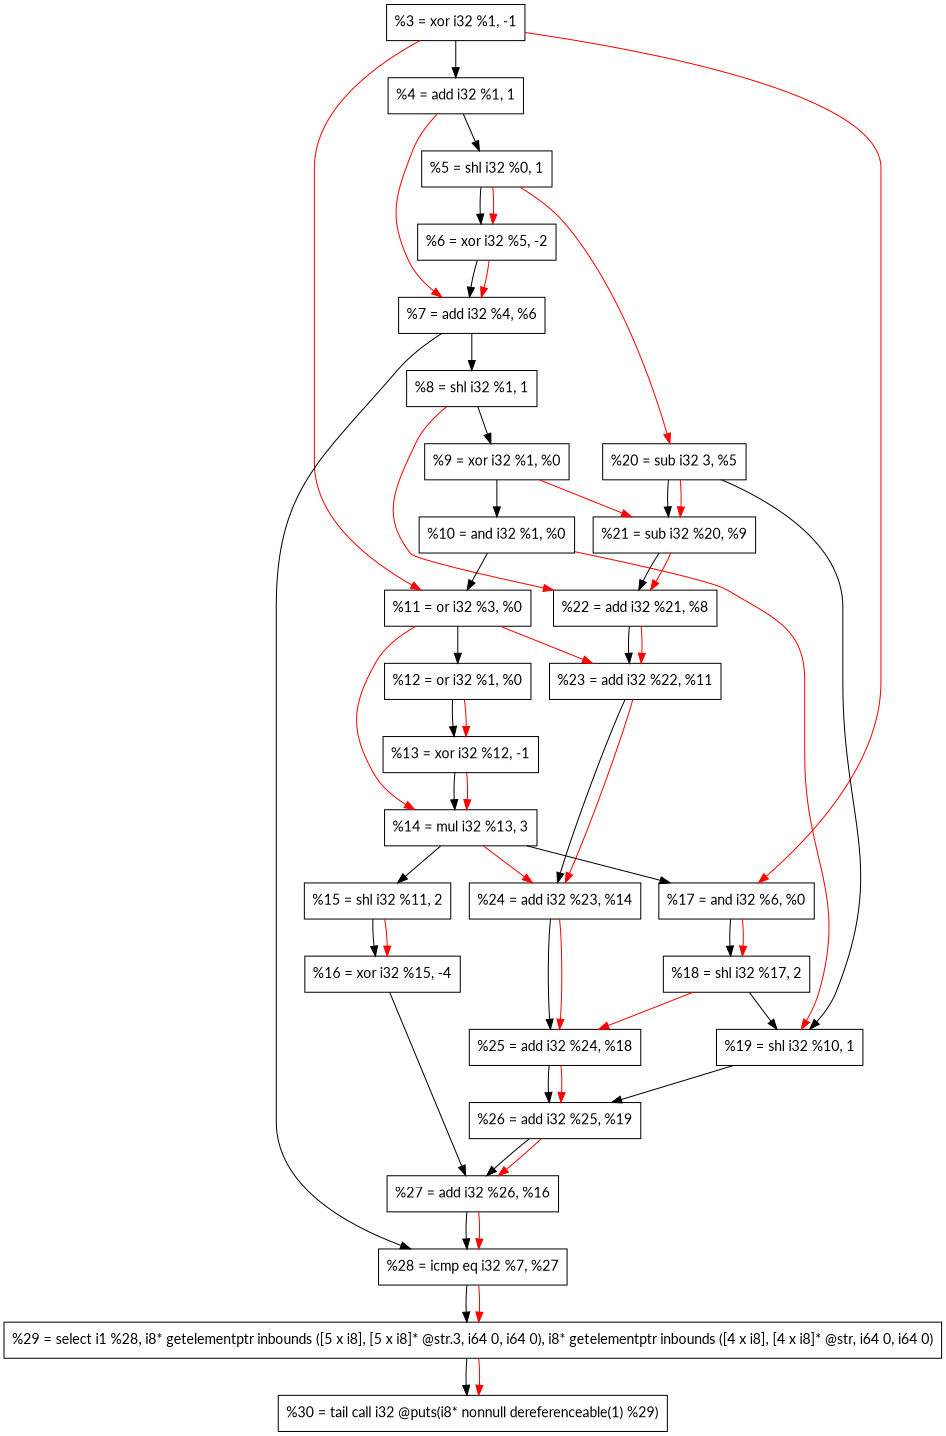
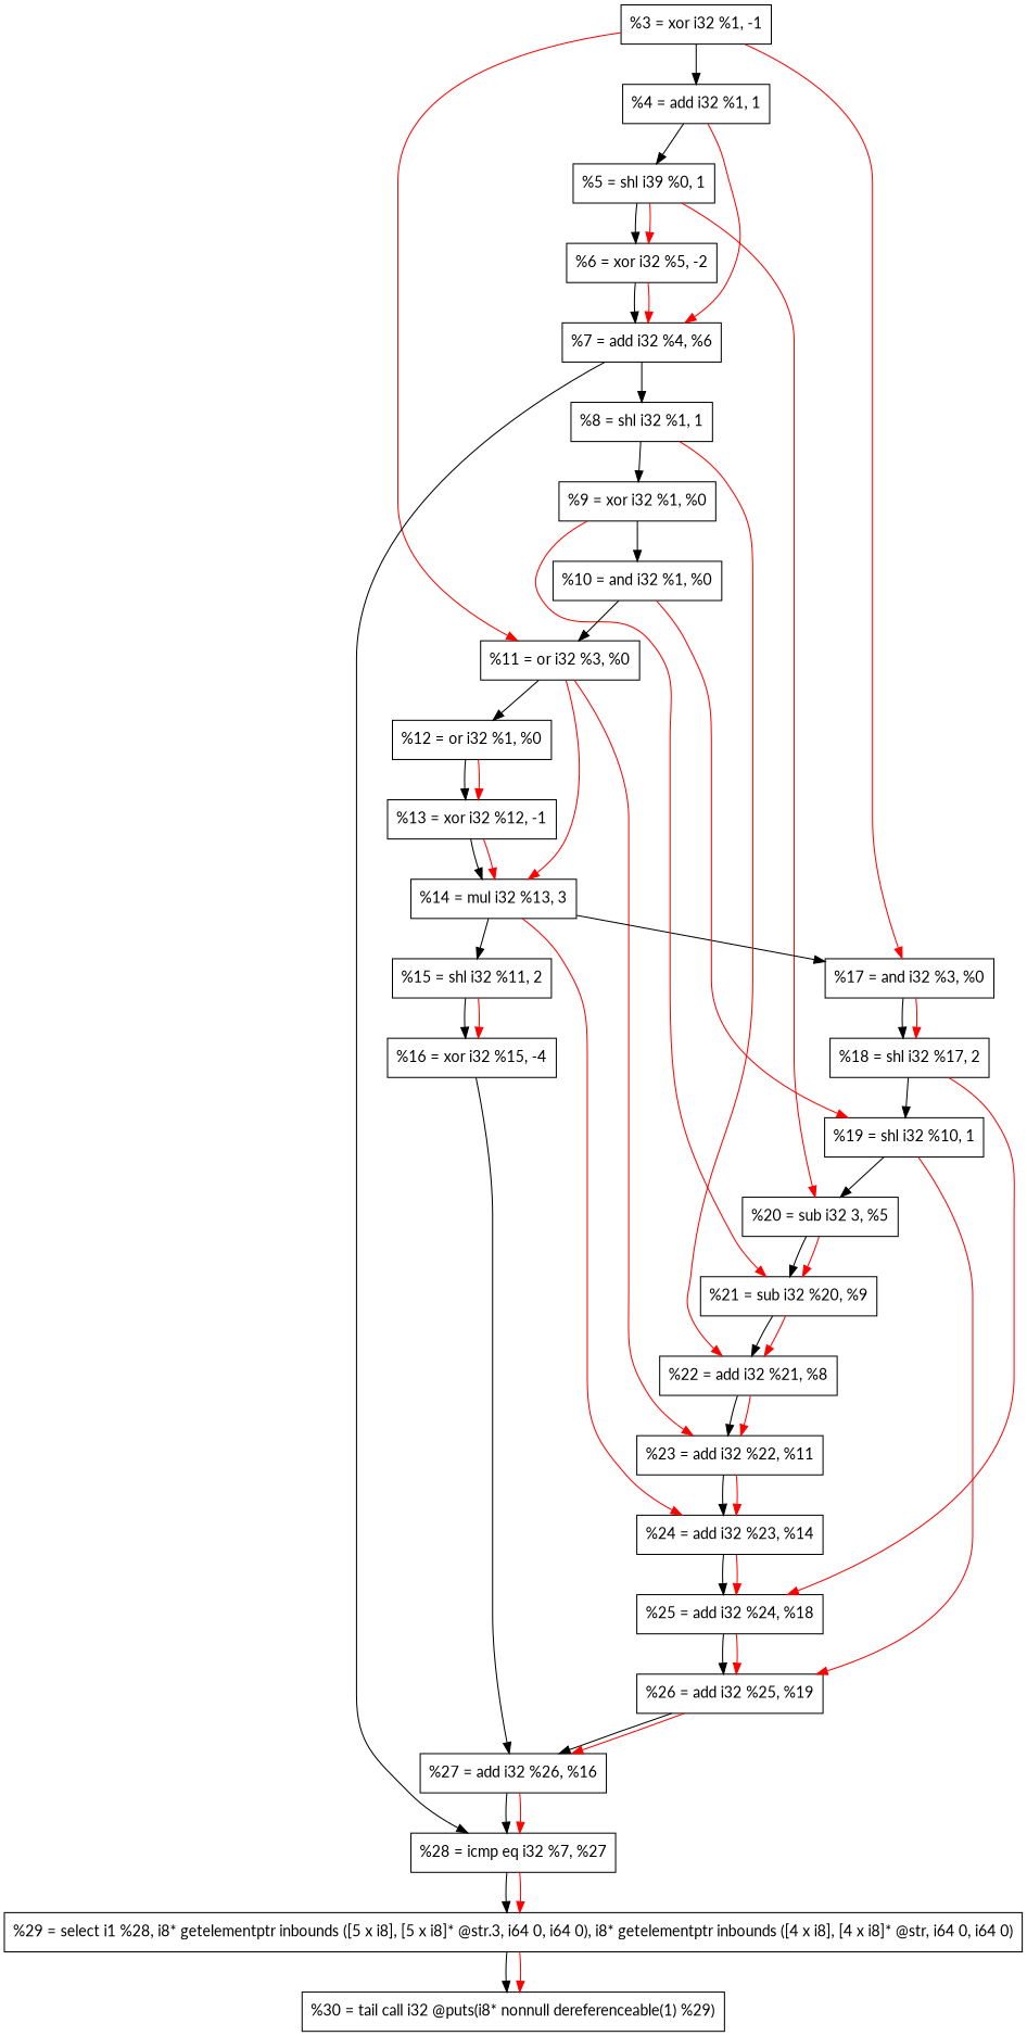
  digraph {
    fontname=Lato
    node [fontname=Lato shape=record]
    edge [fontname=Lato color=red]
    n1 [label="  %3 = xor i32 %1, -1"]
    n2 [label="  %4 = add i32 %1, 1"]
    n3 [label="  %11 = or i32 %3, %0"]
-   n4 [label="%17 = and i32 %6, %0"]
-   n5 [label="  %5 = shl i32 %0, 1"]
+   n4 [label="  %17 = and i32 %3, %0"]
+   n5 [label="%5 = shl i39 %0, 1"]
    n6 [label="  %7 = add i32 %4, %6"]
    n7 [label="  %12 = or i32 %1, %0"]
    n8 [label="  %23 = add i32 %22, %11"]
    n9 [label="  %14 = mul i32 %13, 3"]
    n10 [label="  %18 = shl i32 %17, 2"]
    n11 [label="  %6 = xor i32 %5, -2"]
    n12 [label="  %20 = sub i32 3, %5"]
    n13 [label="  %8 = shl i32 %1, 1"]
    n14 [label="  %28 = icmp eq i32 %7, %27"]
    n15 [label="  %21 = sub i32 %20, %9"]
    n16 [label="  %9 = xor i32 %1, %0"]
    n17 [label="  %22 = add i32 %21, %8"]
    n18 [label="  %29 = select i1 %28, i8* getelementptr inbounds ([5 x i8], [5 x i8]* @str.3, i64 0, i64 0), i8* getelementptr inbounds ([4 x i8], [4 x i8]* @str, i64 0, i64 0)"]
    n19 [label="  %10 = and i32 %1, %0"]
    n20 [label="  %19 = shl i32 %10, 1"]
    n21 [label="  %26 = add i32 %25, %19"]
    n22 [label="  %13 = xor i32 %12, -1"]
    n23 [label="  %15 = shl i32 %11, 2"]
    n24 [label="  %16 = xor i32 %15, -4"]
    n25 [label="  %24 = add i32 %23, %14"]
    n26 [label="  %25 = add i32 %24, %18"]
    n27 [label="  %27 = add i32 %26, %16"]
    n28 [label="  %30 = tail call i32 @puts(i8* nonnull dereferenceable(1) %29)"]
    n1 -> n2 [color=""]
    n1 -> n3
    n1 -> n4
    n2 -> n5 [color=""]
    n2 -> n6
    n3 -> n7 [color=""]
    n3 -> n8
    n3 -> n9
    n4 -> n10 [color=""]
    n4 -> n10
    n5 -> n11 [color=""]
    n5 -> n11
    n5 -> n12
    n6 -> n13 [color=""]
    n6 -> n14 [color=black]
    n7 -> n22 [color=""]
    n7 -> n22
    n8 -> n25 [color=""]
    n8 -> n25
    n9 -> n4 [color=""]
    n9 -> n23 [color=""]
    n9 -> n25
    n10 -> n20 [color=""]
    n10 -> n26
    n11 -> n6 [color=""]
    n11 -> n6
    n12 -> n15 [color=""]
    n12 -> n15
    n13 -> n16 [color=""]
    n13 -> n17
    n14 -> n18 [color=""]
    n14 -> n18
    n15 -> n17 [color=""]
    n15 -> n17
    n16 -> n15
    n16 -> n19 [color=""]
    n17 -> n8 [color=""]
    n17 -> n8
    n18 -> n28 [color=""]
    n18 -> n28
    n19 -> n3 [color=""]
    n19 -> n20
-   n12 -> n20 [color=""]
-   n20 -> n21 [color=black]
+   n20 -> n12 [color=""]
+   n20 -> n21
    n21 -> n27 [color=""]
    n21 -> n27
    n22 -> n9 [color=""]
    n22 -> n9
    n23 -> n24 [color=""]
    n23 -> n24
    n24 -> n27 [color=black]
    n25 -> n26 [color=""]
    n25 -> n26
    n26 -> n21 [color=""]
    n26 -> n21
    n27 -> n14 [color=""]
    n27 -> n14
  }
